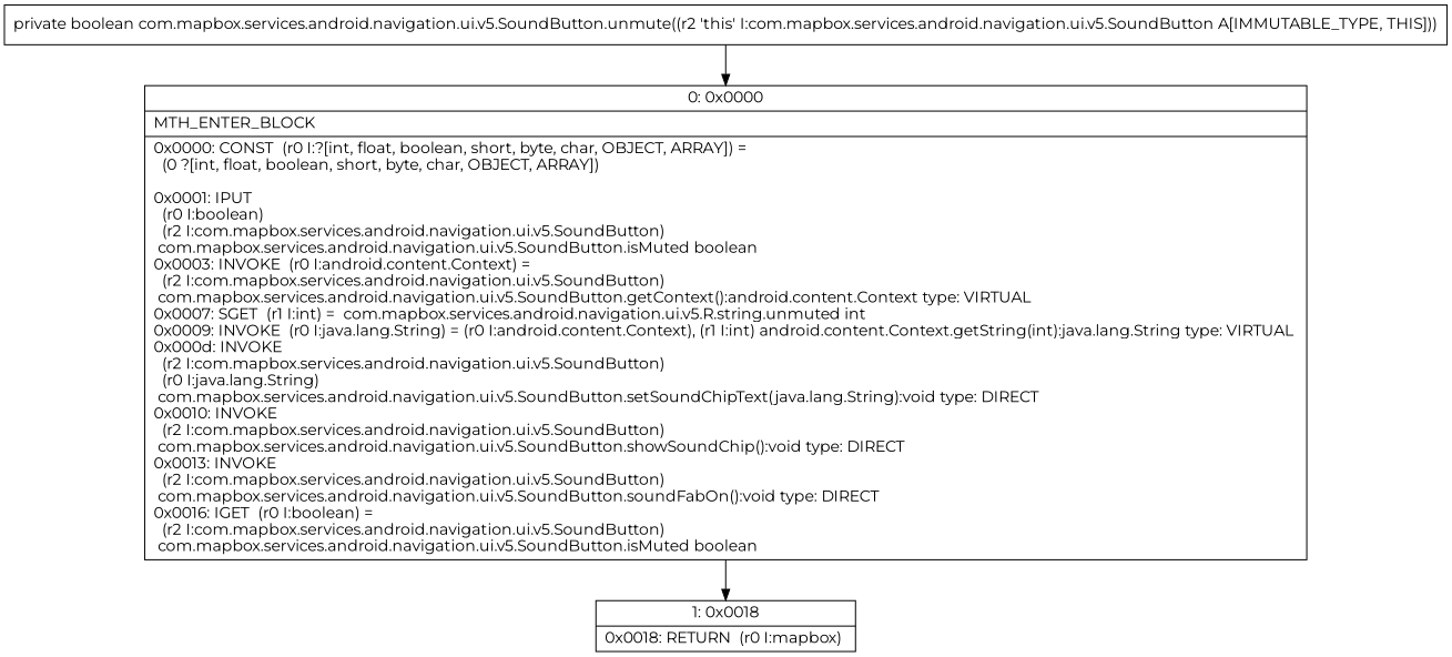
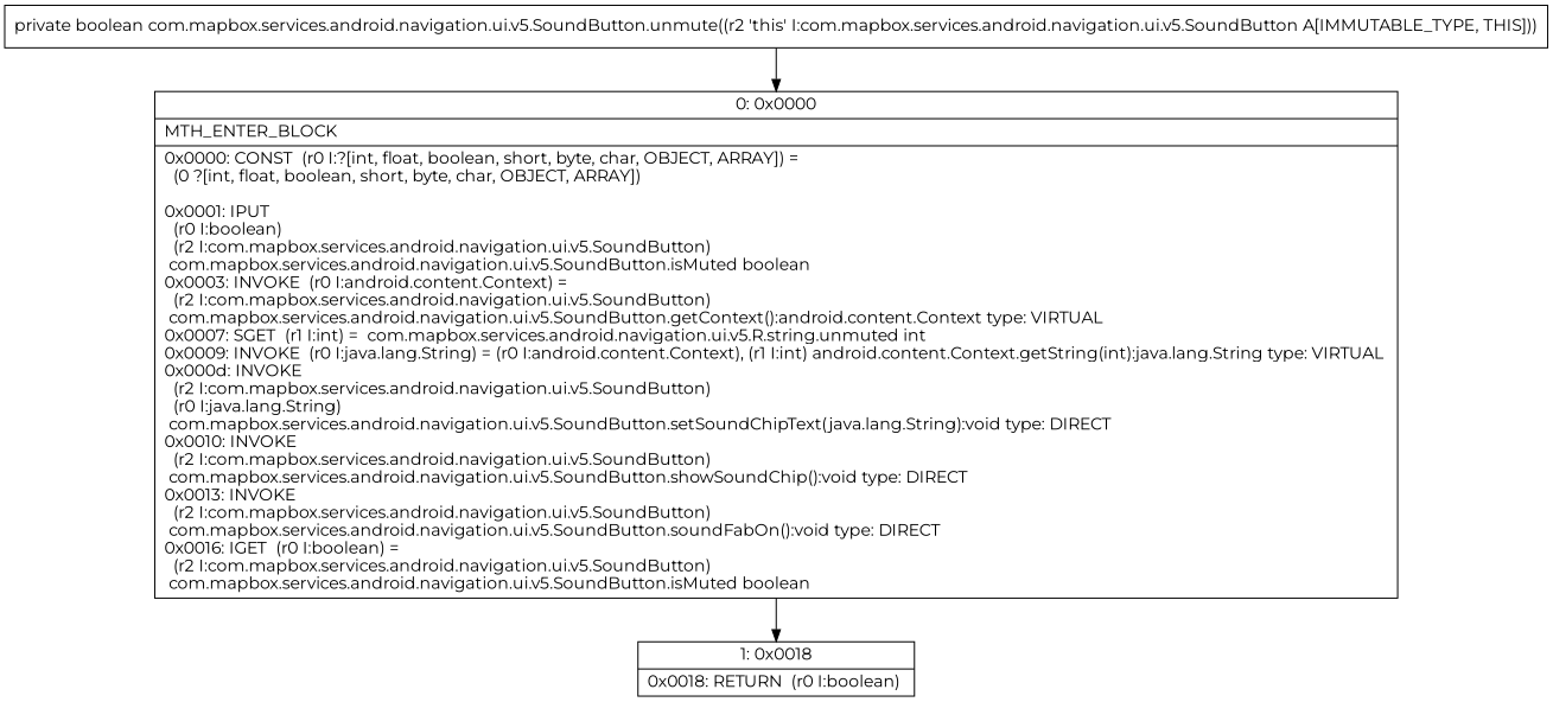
  digraph {
    fontname=Montserrat
    node [shape=record fontname=Montserrat]
    edge [fontname=Montserrat]
    n1 [label="{0\:\ 0x0000|MTH_ENTER_BLOCK\l|0x0000: CONST  (r0 I:?[int, float, boolean, short, byte, char, OBJECT, ARRAY]) = \l  (0 ?[int, float, boolean, short, byte, char, OBJECT, ARRAY])\l \l0x0001: IPUT  \l  (r0 I:boolean)\l  (r2 I:com.mapbox.services.android.navigation.ui.v5.SoundButton)\l com.mapbox.services.android.navigation.ui.v5.SoundButton.isMuted boolean \l0x0003: INVOKE  (r0 I:android.content.Context) = \l  (r2 I:com.mapbox.services.android.navigation.ui.v5.SoundButton)\l com.mapbox.services.android.navigation.ui.v5.SoundButton.getContext():android.content.Context type: VIRTUAL \l0x0007: SGET  (r1 I:int) =  com.mapbox.services.android.navigation.ui.v5.R.string.unmuted int \l0x0009: INVOKE  (r0 I:java.lang.String) = (r0 I:android.content.Context), (r1 I:int) android.content.Context.getString(int):java.lang.String type: VIRTUAL \l0x000d: INVOKE  \l  (r2 I:com.mapbox.services.android.navigation.ui.v5.SoundButton)\l  (r0 I:java.lang.String)\l com.mapbox.services.android.navigation.ui.v5.SoundButton.setSoundChipText(java.lang.String):void type: DIRECT \l0x0010: INVOKE  \l  (r2 I:com.mapbox.services.android.navigation.ui.v5.SoundButton)\l com.mapbox.services.android.navigation.ui.v5.SoundButton.showSoundChip():void type: DIRECT \l0x0013: INVOKE  \l  (r2 I:com.mapbox.services.android.navigation.ui.v5.SoundButton)\l com.mapbox.services.android.navigation.ui.v5.SoundButton.soundFabOn():void type: DIRECT \l0x0016: IGET  (r0 I:boolean) = \l  (r2 I:com.mapbox.services.android.navigation.ui.v5.SoundButton)\l com.mapbox.services.android.navigation.ui.v5.SoundButton.isMuted boolean \l}"]
-   n2 [label="{1\:\ 0x0018|0x0018: RETURN  (r0 I:mapbox) \l}"]
+   n2 [label="{1\:\ 0x0018|0x0018: RETURN  (r0 I:boolean) \l}"]
    n3 [label="{private boolean com.mapbox.services.android.navigation.ui.v5.SoundButton.unmute((r2 'this' I:com.mapbox.services.android.navigation.ui.v5.SoundButton A[IMMUTABLE_TYPE, THIS])) }"]
    n1 -> n2
    n3 -> n1
  }
